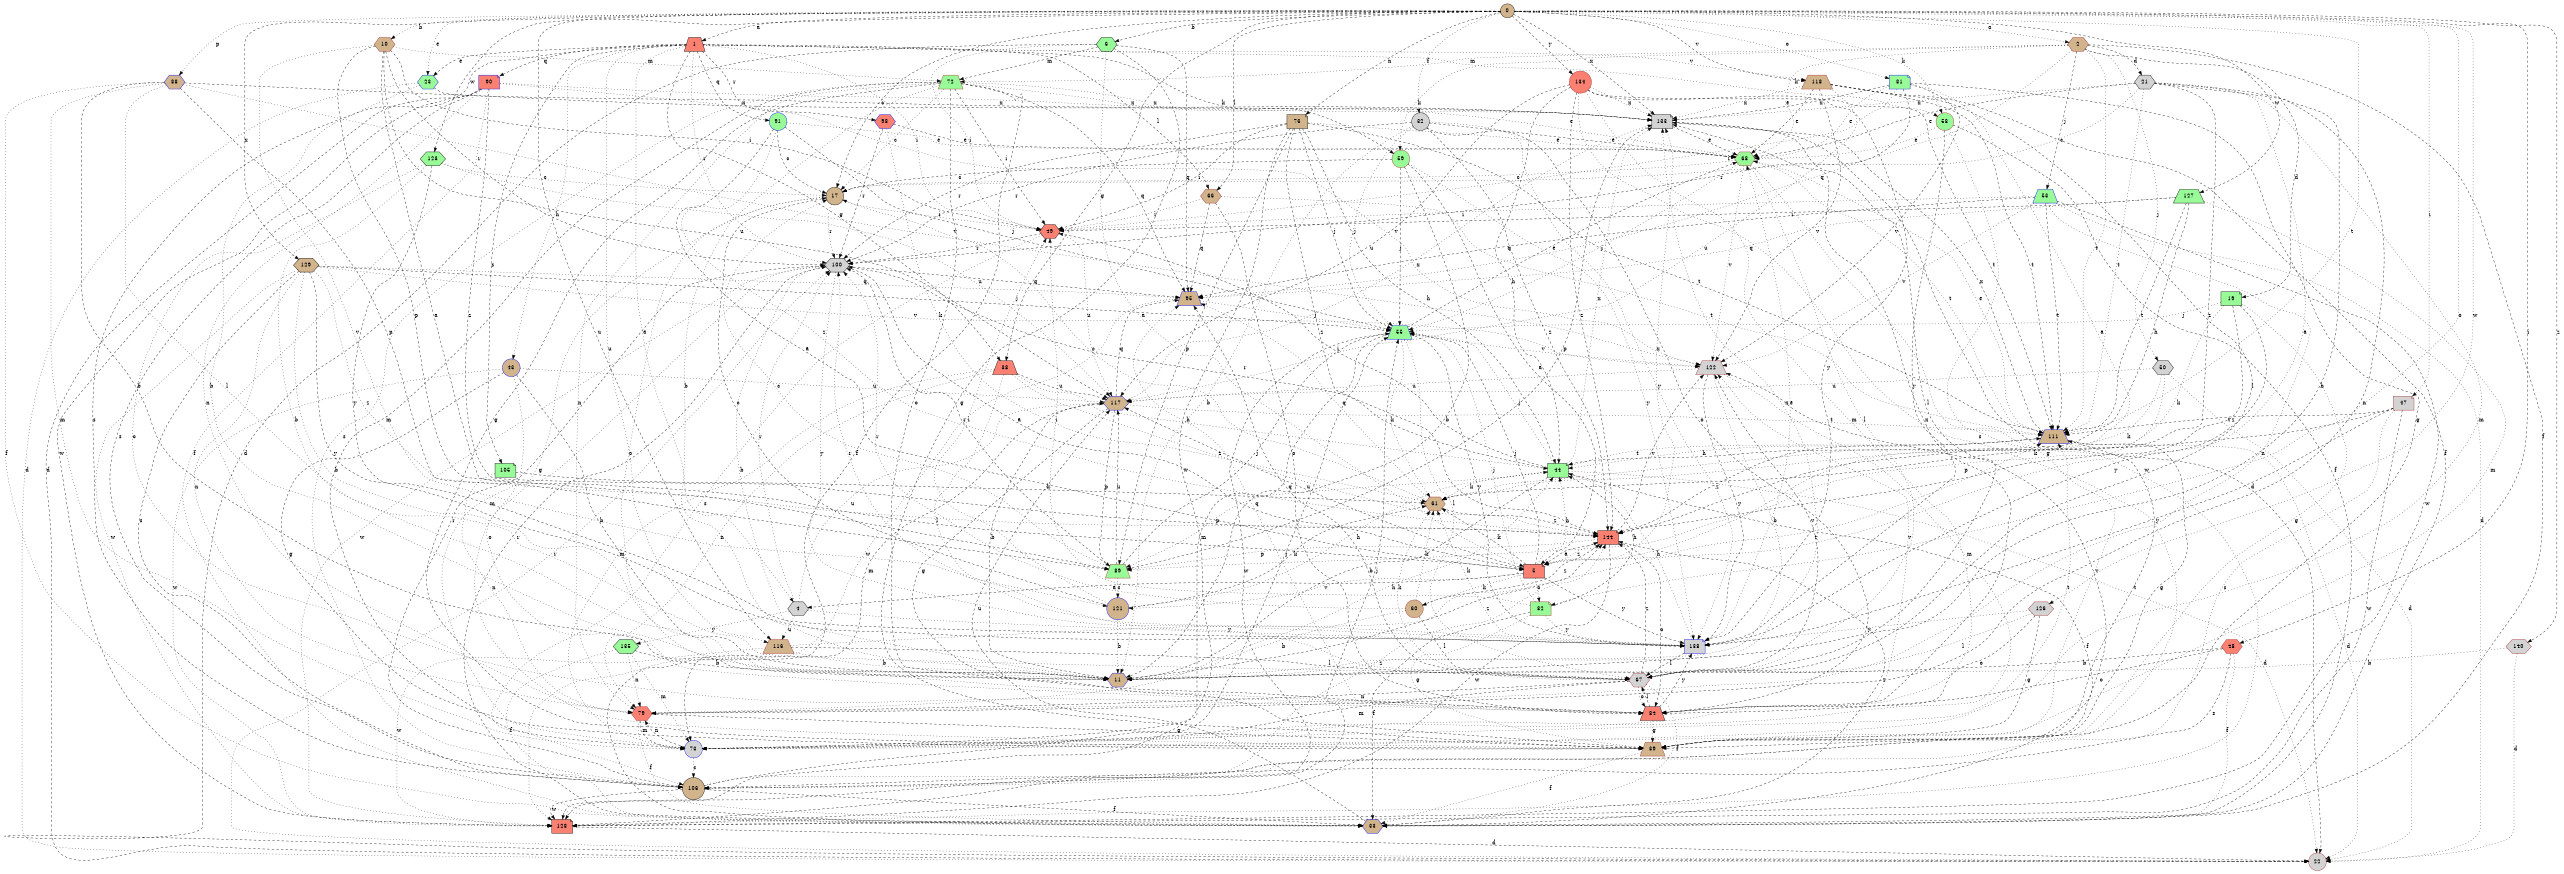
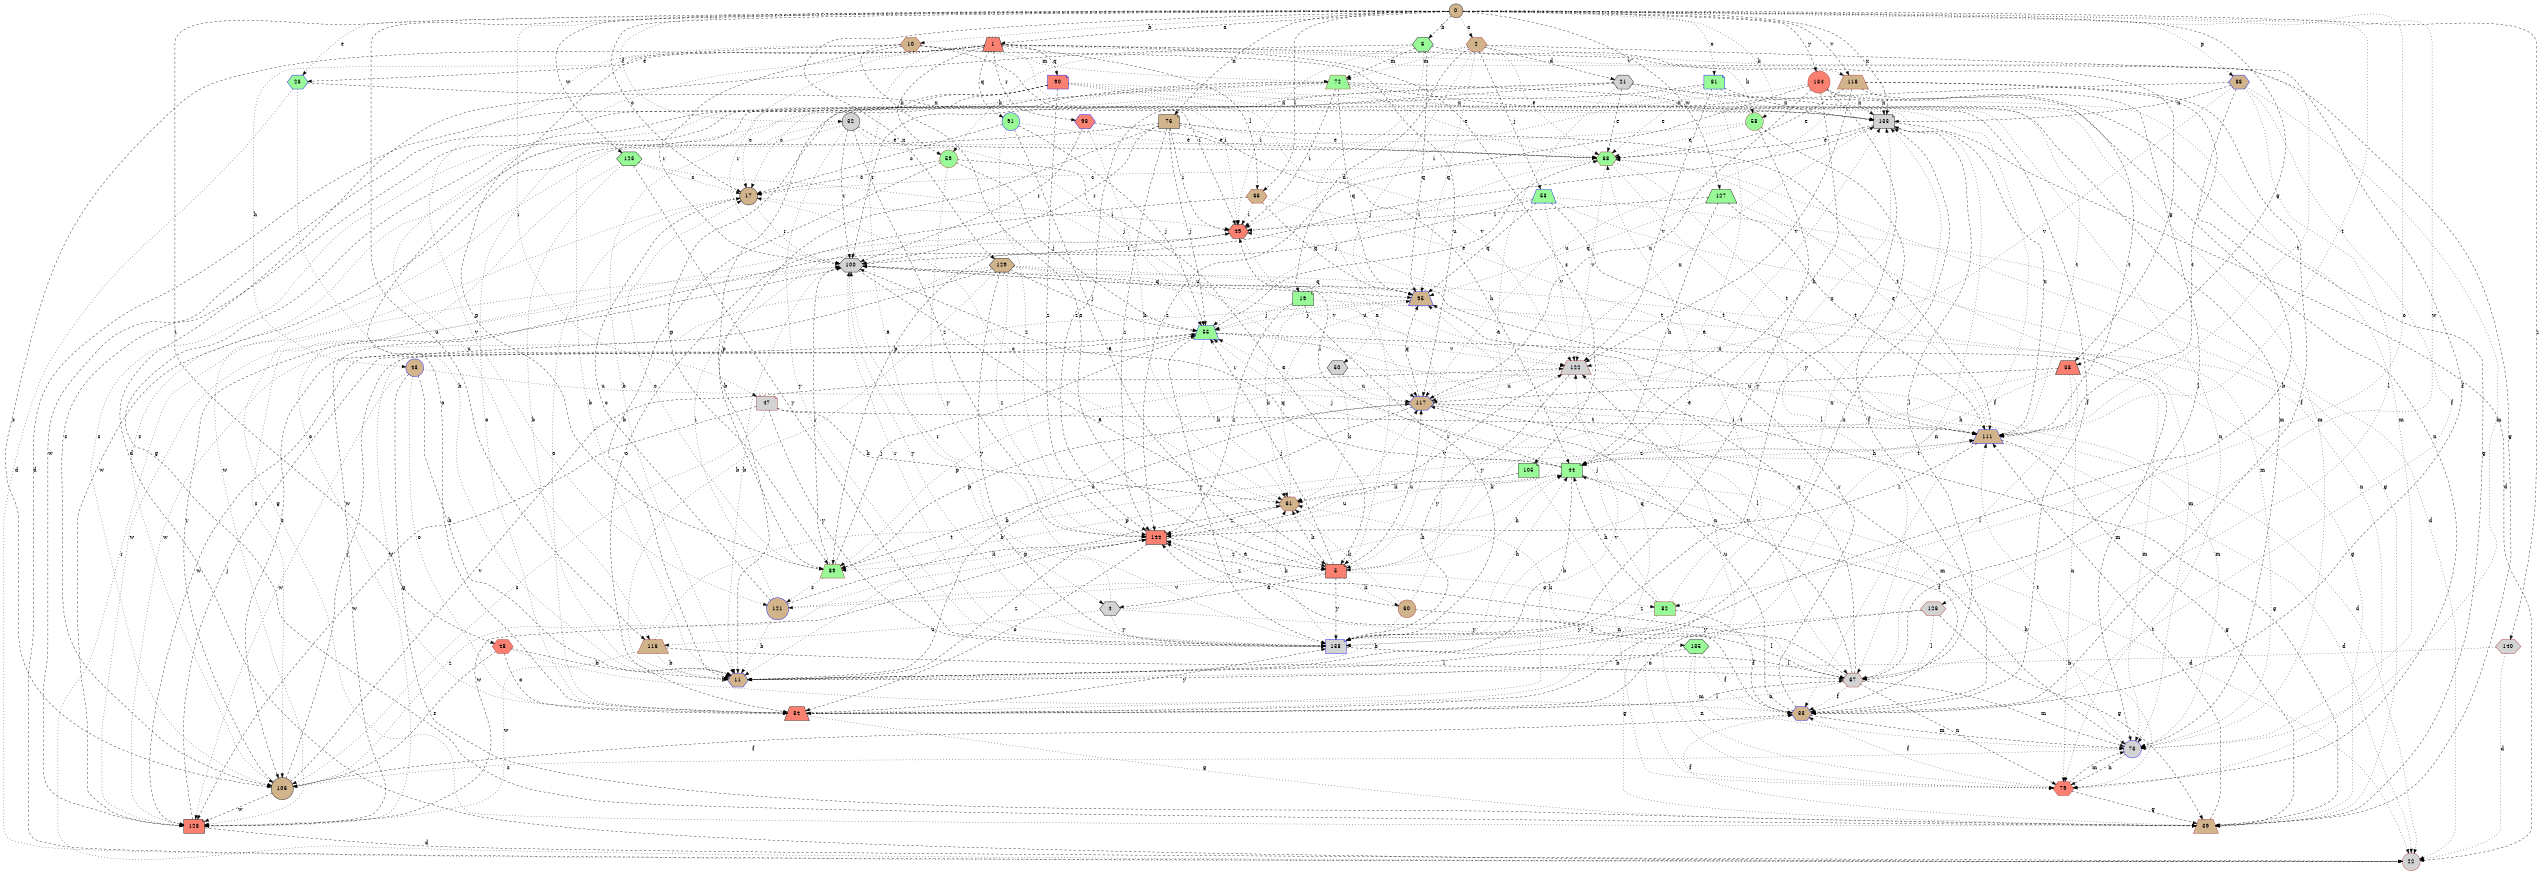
  strict digraph {
    node [color=black fillcolor=tan shape=hexagon style=filled]
    edge [style=dotted]
    0 [shape=circle]
    1 [fillcolor=salmon shape=trapezium]
    2 [color=brown]
    6 [fillcolor=palegreen]
    10 [color=brown]
    17 [shape=circle]
    23 [color=blue fillcolor=palegreen]
    32 [fillcolor=lightgrey shape=circle]
    38 [fillcolor=salmon shape=trapezium]
    47 [color=brown fillcolor=lightgrey shape=note]
    48 [color=brown fillcolor=salmon]
    58 [color=brown fillcolor=palegreen shape=circle]
    66 [color=brown]
    76 [shape=note]
    81 [color=blue fillcolor=palegreen shape=note]
    82 [color=brown fillcolor=palegreen shape=note]
    88 [color=blue]
    111 [color=blue shape=trapezium]
    116 [color=brown shape=trapezium]
    118 [color=brown shape=trapezium]
    123 [fillcolor=palegreen]
    126 [color=brown fillcolor=lightgrey]
    127 [fillcolor=palegreen shape=trapezium]
    129
    133 [fillcolor=lightgrey shape=note]
    134 [color=brown fillcolor=salmon shape=circle]
    140 [color=brown fillcolor=lightgrey]
    4 [fillcolor=lightgrey]
    43 [color=blue shape=circle]
    49 [fillcolor=salmon]
    59 [color=brown fillcolor=palegreen shape=circle]
    90 [color=blue fillcolor=salmon shape=note]
    91 [color=blue fillcolor=palegreen shape=circle]
    98 [color=blue fillcolor=salmon]
    100 [fillcolor=lightgrey]
    105 [fillcolor=palegreen shape=note]
    106 [shape=circle]
    19 [fillcolor=palegreen shape=note]
    21 [fillcolor=lightgrey]
    n40 [color=brown fillcolor=palegreen label=68]
    33 [color=blue]
    50 [fillcolor=lightgrey]
    53 [color=blue fillcolor=palegreen shape=trapezium]
    72 [color=brown fillcolor=palegreen shape=trapezium]
    95 [color=blue shape=trapezium]
    5 [fillcolor=salmon shape=note]
    22 [color=brown fillcolor=lightgrey shape=circle]
    39 [color=brown shape=trapezium]
    117 [color=blue]
    121 [color=blue shape=circle]
    89 [color=brown fillcolor=palegreen shape=trapezium]
    84 [fillcolor=salmon shape=trapezium]
    11 [color=blue]
    138 [color=blue fillcolor=lightgrey shape=note]
    55 [color=blue fillcolor=palegreen shape=trapezium]
    144 [fillcolor=salmon shape=note]
    44 [fillcolor=palegreen shape=note]
    73 [color=blue fillcolor=lightgrey shape=circle]
    79 [color=brown fillcolor=salmon]
    67 [color=brown fillcolor=lightgrey]
    61 [color=brown]
    128 [fillcolor=salmon shape=note]
    122 [color=brown fillcolor=lightgrey shape=trapezium]
    135 [fillcolor=palegreen]
    60 [color=brown shape=circle]
    0 -> 1 [label=a style=dashed]
    0 -> 2 [label=a]
    0 -> 6 [label=b style=dashed]
    0 -> 10 [label=b]
    0 -> 17 [label=c style=dashed]
    0 -> 23 [label=e]
    0 -> 32 [label=f]
    0 -> 38 [label=g style=dashed]
    0 -> 47 [label=i]
    0 -> 48 [label=i style=dashed]
    0 -> 58 [label=k]
    0 -> 66 [label=l style=dashed]
    0 -> 76 [label=n style=dashed]
    0 -> 81 [label=o]
    0 -> 82 [label=o]
    0 -> 88 [label=p]
    0 -> 111 [label=t]
    0 -> 116 [label=u style=dashed]
    0 -> 118 [label=v style=dashed]
    0 -> 123 [label=w style=dashed]
    0 -> 126 [label=w]
    0 -> 127 [label=w style=dashed]
    0 -> 129 [label=x style=dashed]
    0 -> 133 [label=x style=dashed]
    0 -> 134 [label=y style=dashed]
    0 -> 140 [label=z style=dashed]
    1 -> 23 [label=e style=dashed]
    1 -> 38 [label=g style=dashed]
    1 -> 58 [label=k]
    1 -> 66 [label=l style=dashed]
    1 -> 116 [label=u]
    1 -> 118 [label=v]
    1 -> 4 [label=a]
    1 -> 43 [label=h]
    1 -> 49 [label=i]
    1 -> 59 [label=k style=dashed]
    1 -> 90 [label=q style=dashed]
    1 -> 91 [label=q style=dashed]
    1 -> 98 [label=r style=dashed]
    1 -> 100 [label=r]
    1 -> 105 [label=s style=dashed]
    1 -> 106 [label=s style=dashed]
    2 -> 111 [label=t]
    2 -> 59 [label=k]
    2 -> 19 [label=d style=dashed]
    2 -> 21 [label=d style=dashed]
    2 -> n40 [label=e]
    2 -> 33 [label=f style=dashed]
    2 -> 50 [label=j]
    2 -> 53 [label=j style=dashed]
    2 -> 72 [label=m]
    2 -> 95 [label=q]
    6 -> 49 [label=i]
    6 -> 72 [label=m style=dashed]
    6 -> 95 [label=q style=dashed]
    6 -> 5 [label=a]
    6 -> 22 [label=d style=dashed]
    6 -> 39 [label=g style=dashed]
    10 -> 49 [label=i style=dashed]
    10 -> 100 [label=r style=dashed]
    10 -> 72 [label=m]
    10 -> 5 [label=a style=dashed]
    10 -> 117 [label=u style=dashed]
    10 -> 121 [label=v]
    10 -> 89 [label=p style=dashed]
    17 -> 49 [label=i]
    17 -> 100 [label=r]
    17 -> 39 [label=g]
    17 -> 84 [label=o]
    23 -> 133 [label=x style=dashed]
    23 -> 22 [label=d]
    23 -> 11 [label=b]
    32 -> 100 [label=r style=dashed]
    32 -> n40 [label=e style=dashed]
-   32 -> 84 [label=o style=dashed]
+   32 -> 84 [label=o]
    32 -> 11 [label=b]
    32 -> 138 [label=y]
    32 -> 55 [label=j]
    32 -> 144 [label=z style=dashed]
    38 -> 117 [label=u style=dashed]
    38 -> 144 [label=z]
    38 -> 44 [label=h]
    38 -> 73 [label=m]
    38 -> 79 [label=n]
    38 -> 67 [label=l]
    47 -> 111 [label=t style=dashed]
    47 -> 106 [label=s]
    47 -> 138 [label=y style=dashed]
    47 -> 61 [label=k style=dashed]
    47 -> 128 [label=w style=dashed]
    48 -> 106 [label=s style=dashed]
    48 -> 33 [label=f]
    48 -> 84 [label=o style=dashed]
    48 -> 11 [label=b style=dashed]
    58 -> n40 [label=e]
    58 -> 33 [label=f style=dashed]
    58 -> 138 [label=y style=dashed]
    58 -> 128 [label=w]
    66 -> 111 [label=t]
    66 -> 49 [label=i]
    66 -> 95 [label=q style=dashed]
    66 -> 84 [label=o style=dashed]
    76 -> 111 [label=t style=dashed]
    76 -> 49 [label=i style=dashed]
    76 -> 100 [label=r style=dashed]
    76 -> n40 [label=e]
    76 -> 89 [label=p style=dashed]
    76 -> 55 [label=j style=dashed]
    76 -> 144 [label=z style=dashed]
    76 -> 44 [label=h style=dashed]
    76 -> 128 [label=w style=dashed]
    81 -> 133 [label=x style=dashed]
    81 -> 49 [label=i]
    81 -> 100 [label=r style=dashed]
    81 -> n40 [label=e]
    81 -> 5 [label=a]
    81 -> 39 [label=g style=dashed]
    81 -> 122 [label=v style=dashed]
    82 -> 49 [label=i]
    82 -> 33 [label=f style=dashed]
    82 -> 39 [label=g]
    82 -> 138 [label=y]
    82 -> 55 [label=j]
    82 -> 44 [label=h style=dashed]
    88 -> 133 [label=x style=dashed]
    88 -> 33 [label=f]
    88 -> 89 [label=p style=dashed]
    88 -> 11 [label=b style=dashed]
    88 -> 73 [label=m]
    88 -> 67 [label=l]
    88 -> 122 [label=v]
    111 -> 133 [label=x style=dashed]
    111 -> n40 [label=e]
    111 -> 22 [label=d]
    111 -> 39 [label=g style=dashed]
    111 -> 144 [label=z style=dashed]
    111 -> 44 [label=h]
    116 -> 111 [label=t]
    116 -> 11 [label=b]
    116 -> 67 [label=l style=dashed]
    116 -> 128 [label=w]
    118 -> 111 [label=t style=dashed]
    118 -> 133 [label=x]
    118 -> n40 [label=e style=dashed]
    118 -> 33 [label=f style=dashed]
    118 -> 117 [label=u]
    118 -> 67 [label=l style=dashed]
    118 -> 122 [label=v style=dashed]
    123 -> 17 [label=c]
    123 -> 117 [label=u]
    123 -> 84 [label=o]
    123 -> 11 [label=b]
    123 -> 138 [label=y style=dashed]
    126 -> 39 [label=g style=dashed]
    126 -> 84 [label=o style=dashed]
    126 -> 138 [label=y]
    126 -> 67 [label=l]
    127 -> 111 [label=t style=dashed]
    127 -> 49 [label=i style=dashed]
    127 -> 95 [label=q]
    127 -> 44 [label=h style=dashed]
    127 -> 73 [label=m]
    129 -> 106 [label=s style=dashed]
    129 -> 95 [label=q]
    129 -> 11 [label=b]
    129 -> 138 [label=y style=dashed]
    129 -> 55 [label=j style=dashed]
    129 -> 144 [label=z]
    129 -> 79 [label=n]
    129 -> 128 [label=w]
    129 -> 122 [label=v]
    133 -> n40 [label=e style=dashed]
    133 -> 22 [label=d style=dashed]
    133 -> 89 [label=p style=dashed]
    133 -> 67 [label=l style=dashed]
    134 -> 111 [label=t style=dashed]
    134 -> 133 [label=x]
    134 -> 106 [label=s]
    134 -> 117 [label=u style=dashed]
    134 -> 138 [label=y style=dashed]
    134 -> 144 [label=z style=dashed]
    134 -> 44 [label=h style=dashed]
    134 -> 73 [label=m]
    140 -> 22 [label=d]
    140 -> 11 [label=b]
    4 -> 116 [label=u]
    4 -> 100 [label=r]
    4 -> 117 [label=u]
    4 -> 138 [label=y]
    4 -> 135 [label=y]
    43 -> 39 [label=g style=dashed]
    43 -> 117 [label=u]
    43 -> 84 [label=o]
    43 -> 11 [label=b style=dashed]
    43 -> 128 [label=w]
    49 -> 100 [label=r style=dashed]
    49 -> 106 [label=s]
    49 -> 117 [label=u]
    59 -> 17 [label=c style=dashed]
    59 -> 5 [label=a style=dashed]
    59 -> 11 [label=b style=dashed]
    59 -> 138 [label=y]
    59 -> 55 [label=j style=dashed]
    90 -> 133 [label=x]
    90 -> 106 [label=s style=dashed]
    90 -> 33 [label=f]
    90 -> 22 [label=d style=dashed]
    90 -> 144 [label=z style=dashed]
    90 -> 79 [label=n]
    90 -> 128 [label=w style=dashed]
    90 -> 122 [label=v]
    91 -> 17 [label=c style=dashed]
    91 -> n40 [label=e]
    91 -> 5 [label=a style=dashed]
    91 -> 55 [label=j style=dashed]
    91 -> 144 [label=z]
    98 -> 100 [label=r style=dashed]
    98 -> n40 [label=e style=dashed]
    98 -> 61 [label=k]
    100 -> 95 [label=q style=dashed]
    100 -> 5 [label=a style=dashed]
    100 -> 11 [label=b]
    100 -> 138 [label=y]
    100 -> 73 [label=m]
    100 -> 128 [label=w]
    105 -> 79 [label=n]
    105 -> 61 [label=k style=dashed]
    106 -> 100 [label=r style=dashed]
    106 -> 33 [label=f style=dashed]
    106 -> 55 [label=j style=dashed]
    106 -> 144 [label=z]
    106 -> 128 [label=w style=dashed]
    106 -> 122 [label=v style=dashed]
    19 -> 39 [label=g]
    19 -> 138 [label=y style=dashed]
    19 -> 55 [label=j]
    19 -> 144 [label=z style=dashed]
    19 -> 61 [label=k]
    21 -> 17 [label=c]
    21 -> 111 [label=t]
    21 -> 133 [label=x]
    21 -> n40 [label=e style=dashed]
    21 -> 5 [label=a]
    21 -> 11 [label=b style=dashed]
    21 -> 144 [label=z style=dashed]
    21 -> 73 [label=m]
    21 -> 79 [label=n style=dashed]
    n40 -> 17 [label=c]
    n40 -> 111 [label=t]
    n40 -> 39 [label=g]
    n40 -> 55 [label=j]
    n40 -> 67 [label=l]
    n40 -> 122 [label=v]
    33 -> 100 [label=r style=dashed]
    33 -> 117 [label=u style=dashed]
    33 -> 144 [label=z style=dashed]
+   33 -> 73 [label=m style=dashed]
    50 -> 22 [label=d]
    50 -> 117 [label=u]
    50 -> 89 [label=p]
    50 -> 61 [label=k]
    53 -> 111 [label=t style=dashed]
    53 -> 49 [label=i]
    53 -> 95 [label=q style=dashed]
    53 -> 22 [label=d]
    53 -> 79 [label=n]
    53 -> 128 [label=w style=dashed]
    53 -> 122 [label=v]
    72 -> 17 [label=c]
    72 -> 133 [label=x]
    72 -> 49 [label=i style=dashed]
    72 -> 106 [label=s]
    72 -> n40 [label=e]
    72 -> 33 [label=f style=dashed]
    72 -> 95 [label=q style=dashed]
    72 -> 39 [label=g style=dashed]
    72 -> 84 [label=o style=dashed]
    72 -> 11 [label=b]
    72 -> 73 [label=m style=dashed]
    72 -> 79 [label=n]
    95 -> 55 [label=j]
    95 -> 128 [label=w]
    5 -> 82 [label=o]
    5 -> 133 [label=x]
    5 -> 4 [label=a style=dashed]
    5 -> 117 [label=u style=dashed]
    5 -> 121 [label=v]
    5 -> 138 [label=y style=dashed]
    5 -> 55 [label=j style=dashed]
    5 -> 144 [label=z]
    5 -> 44 [label=h]
    5 -> 61 [label=k style=dashed]
    5 -> 60 [label=k]
    22 -> 100 [label=r]
    39 -> 111 [label=t style=dashed]
    39 -> 33 [label=f]
    117 -> 111 [label=t]
    117 -> 133 [label=x]
    117 -> 95 [label=q style=dashed]
    117 -> 39 [label=g style=dashed]
    117 -> 89 [label=p style=dashed]
    117 -> 11 [label=b style=dashed]
    117 -> 73 [label=m style=dashed]
    121 -> 17 [label=c style=dashed]
    121 -> 49 [label=i]
    121 -> 11 [label=b]
    121 -> 44 [label=h]
    121 -> 61 [label=k style=dashed]
    89 -> 17 [label=c]
    89 -> 100 [label=r style=dashed]
    89 -> 117 [label=u style=dashed]
    89 -> 121 [label=s]
    89 -> 55 [label=j style=dashed]
    84 -> 133 [label=x style=dashed]
    84 -> 95 [label=q]
    84 -> 39 [label=g]
    84 -> 138 [label=y style=dashed]
    84 -> 67 [label=l style=dashed]
    84 -> 122 [label=v]
    11 -> 133 [label=x]
    11 -> 144 [label=z style=dashed]
    138 -> 100 [label=r]
    138 -> n40 [label=e]
    138 -> 44 [label=h]
    138 -> 67 [label=l style=dashed]
    138 -> 61 [label=k]
    55 -> n40 [label=e style=dashed]
    55 -> 138 [label=y style=dashed]
    55 -> 73 [label=m style=dashed]
    55 -> 67 [label=l]
    55 -> 61 [label=k]
    55 -> 128 [label=w style=dashed]
    55 -> 122 [label=v]
    144 -> 5 [label=a style=dashed]
    144 -> 89 [label=p]
    144 -> 84 [label=o style=dashed]
    144 -> 128 [label=w style=dashed]
    144 -> 122 [label=v style=dashed]
    44 -> 111 [label=t]
    44 -> 133 [label=x]
    44 -> 49 [label=i style=dashed]
    44 -> 100 [label=r style=dashed]
    44 -> 33 [label=f style=dashed]
    44 -> 22 [label=d]
    44 -> 89 [label=p]
    44 -> 11 [label=b style=dashed]
    44 -> 55 [label=j]
    44 -> 61 [label=k]
    73 -> 111 [label=t]
    73 -> 106 [label=s]
    73 -> 79 [label=n style=dashed]
    79 -> 33 [label=f]
    79 -> 39 [label=g style=dashed]
    79 -> 44 [label=h]
    79 -> 73 [label=m style=dashed]
    67 -> 33 [label=f]
    67 -> 95 [label=q style=dashed]
    67 -> 84 [label=o]
    67 -> 144 [label=z style=dashed]
    67 -> 73 [label=m style=dashed]
    67 -> 79 [label=n style=dashed]
    67 -> 61 [label=k]
    67 -> 122 [label=v style=dashed]
    61 -> 17 [label=c]
    61 -> 95 [label=q]
    61 -> 144 [label=z style=dashed]
    128 -> 22 [label=d style=dashed]
    128 -> 55 [label=j style=dashed]
    122 -> 117 [label=u]
    122 -> 11 [label=b]
    122 -> 138 [label=y style=dashed]
    122 -> 73 [label=m]
    135 -> 33 [label=f]
    135 -> 11 [label=b style=dashed]
    135 -> 73 [label=m]
    135 -> 79 [label=n]
    60 -> 100 [label=r]
    60 -> 11 [label=b]
    60 -> 144 [label=z style=dashed]
    60 -> 67 [label=l style=dashed]
    60 -> 61 [label=k]
  }
